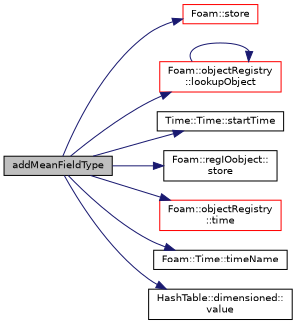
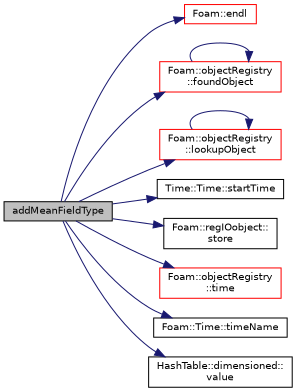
  digraph {
    rankdir=LR
    node [color=black fontname=Helvetica fontsize=10 shape=record]
    edge [color=midnightblue fontname=Helvetica fontsize=10 labelfontname=Helvetica labelfontsize=10 style=solid]
    n1 [fillcolor=grey75 fontcolor=black height=0.2 label=addMeanFieldType style=filled width=0.4]
-   n2 [color=red height=0.2 label="Foam::store" width=0.4]
+   n2 [color=red height=0.2 label="Foam::endl" width=0.4]
+   n3 [color=red height=0.2 label="Foam::objectRegistry\l::foundObject" width=0.4]
    n4 [color=red height=0.2 label="Foam::objectRegistry\l::lookupObject" width=0.4]
    n5 [height=0.2 label="Time::Time::startTime" width=0.4]
    n6 [height=0.2 label="Foam::regIOobject::\lstore" width=0.4]
    n7 [color=red height=0.2 label="Foam::objectRegistry\l::time" width=0.4]
    n8 [height=0.2 label="Foam::Time::timeName" width=0.4]
    n9 [height=0.2 label="HashTable::dimensioned::\lvalue" width=0.4]
    n1 -> n2
+   n1 -> n3
    n1 -> n4
    n1 -> n5
    n1 -> n6
    n1 -> n7
    n1 -> n8
    n1 -> n9
+   n3 -> n3
    n4 -> n4
  }
